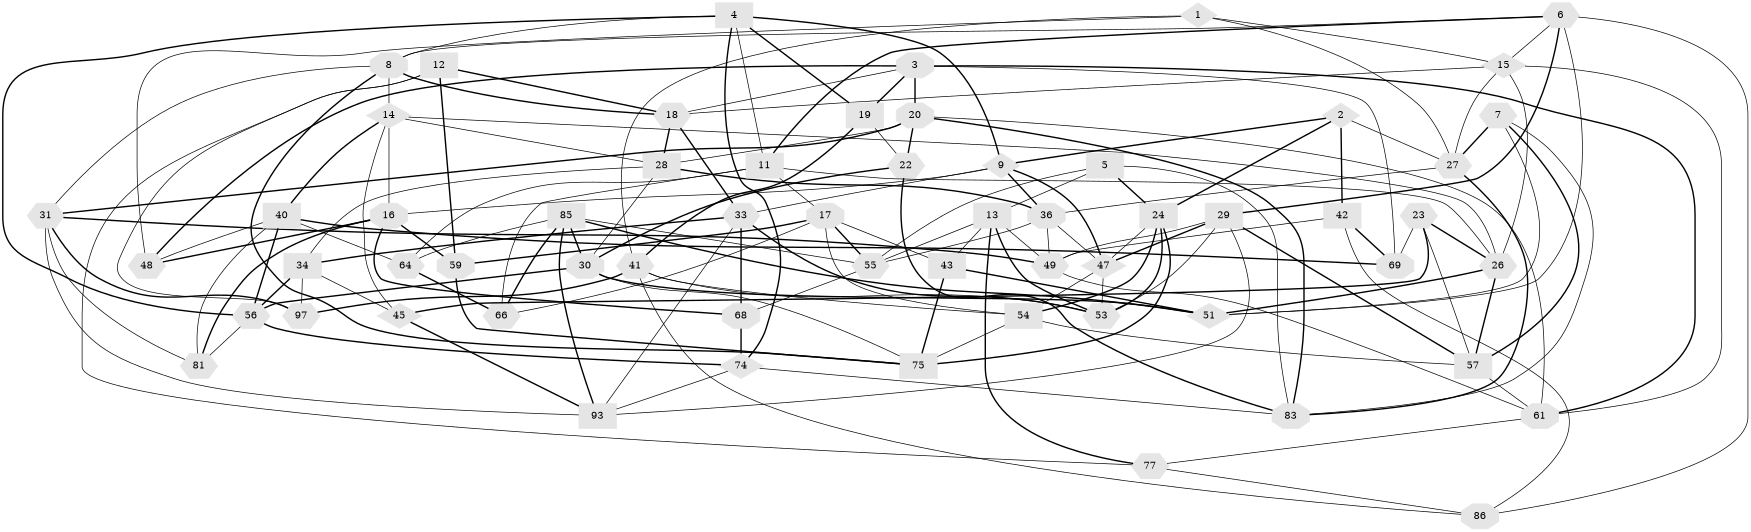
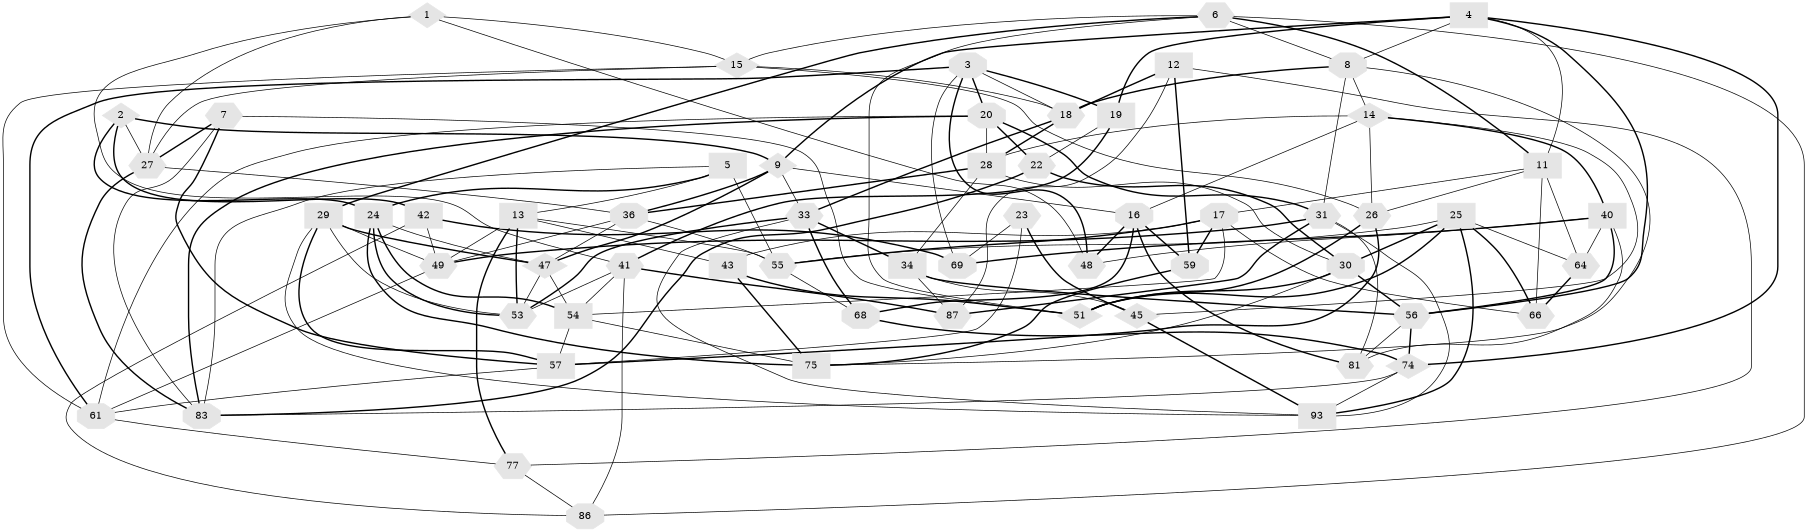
  graph {
    node [color=gray90 shape=hexagon style=filled]
    edge [style=solid]
    15 [shape=diamond super="+65"]
    27 [super="+99"]
    18 [super="+39"]
    61 [shape=octagon super="+84"]
    26 [super="+67"]
    1 [shape=diamond]
    41 [super="+72"]
    48
    n9 [label=83 shape=octagon super="+96"]
    36 [shape=octagon super="+44"]
    86 [shape=octagon]
-   97
+   97 [label=87]
    53 [super="+92"]
    54 [shape=box super="+90"]
    9 [shape=diamond super="+83"]
    16 [shape=octagon super="+60"]
    33 [super="+91"]
    47 [shape=diamond super="+73"]
    2 [shape=diamond]
    24 [shape=box super="+76"]
    42 [shape=box]
    75 [shape=box super="+78"]
    69 [shape=octagon]
    49 [super="+58"]
    3 [shape=octagon super="+87"]
    19 [shape=box]
    20 [shape=octagon super="+21"]
    28 [shape=box super="+70"]
    22
    31 [super="+85"]
    77
    4 [shape=box super="+68"]
    8 [shape=octagon super="+10"]
    11 [shape=box super="+46"]
    56 [super="+80"]
    74 [shape=diamond super="+82"]
    14 [shape=diamond super="+37"]
    17 [shape=octagon super="+89"]
    64
    66
    81
    93 [shape=box super="+94"]
    13 [shape=box super="+71"]
    55 [super="+62"]
    43 [shape=box]
    5 [shape=box]
    n47 [label=68 shape=octagon]
    6 [super="+50"]
    29 [shape=box super="+52"]
    51 [shape=diamond super="+79"]
    57 [shape=box super="+98"]
    7
    40 [shape=box super="+95"]
    45 [shape=diamond]
    59 [shape=octagon]
    34 [shape=box super="+35"]
    12 [shape=box]
    30 [shape=octagon super="+32"]
    23
-   25 [shape=box super="+38" label=85]
+   25 [shape=box super="+38"]
    15 -- 27
    15 -- 18
    15 -- 61
    15 -- 26
    27 -- n9 [style=bold]
    27 -- 36
    18 -- 33 [style=bold]
    18 -- 28 [style=bold]
    61 -- 77
    26 -- 51 [style=bold]
    26 -- 57 [style=bold]
    1 -- 15
    1 -- 27
    1 -- 41
    1 -- 48
    41 -- 86
    41 -- 97 [style=bold]
    41 -- 53
    41 -- 54
    36 -- 47
    36 -- 49
    36 -- 55
    54 -- 75
    54 -- 57
    9 -- 36 [style=bold]
    9 -- 16
    9 -- 33
    9 -- 47 [style=bold]
    16 -- 48 [style=bold]
    16 -- 81 [style=bold]
    16 -- n47 [style=bold]
    16 -- 59 [style=bold]
    33 -- 53 [style=bold]
    33 -- 93
    33 -- n47 [style=bold]
    33 -- 34 [style=bold]
    47 -- 53
    47 -- 54
    2 -- 27
    2 -- 9 [style=bold]
    2 -- 24 [style=bold]
    2 -- 42 [style=bold]
    24 -- 53 [style=bold]
    24 -- 54 [style=bold]
    24 -- 47
    24 -- 75 [style=bold]
    42 -- 86
    42 -- 69 [style=bold]
    42 -- 49
    49 -- 61
    3 -- 18
    3 -- 61 [style=bold]
    3 -- 48 [style=bold]
    3 -- 69
    3 -- 19 [style=bold]
    3 -- 20 [style=bold]
    19 -- 41 [style=bold]
    19 -- 22
    20 -- 61
    20 -- n9 [style=bold]
    20 -- 28
    20 -- 22 [style=bold]
    20 -- 31 [style=bold]
    28 -- 36 [style=bold]
    28 -- 34
    28 -- 30
    22 -- n9 [style=bold]
    22 -- 30 [style=bold]
    31 -- 97 [style=bold]
    31 -- 49 [style=bold]
    31 -- 81
    31 -- 93
    77 -- 86
    4 -- 9 [style=bold]
    4 -- 19 [style=bold]
    4 -- 8
    4 -- 11
    4 -- 56 [style=bold]
    4 -- 74 [style=bold]
    8 -- 18 [style=bold]
-   8 -- 75 [style=bold]
+   8 -- 75
    8 -- 31
    8 -- 14
    11 -- 26
    11 -- 17
    11 -- 64
    11 -- 66
    56 -- 74 [style=bold]
    56 -- 81
    74 -- n9
    74 -- 93
    14 -- 26
    14 -- 16
    14 -- 28
    14 -- 40 [style=bold]
    14 -- 45
    17 -- 54
    17 -- 66
    17 -- 55 [style=bold]
    17 -- 43
    17 -- 59 [style=bold]
    64 -- 66 [style=bold]
    13 -- 53 [style=bold]
    13 -- 49
    13 -- 77 [style=bold]
    13 -- 55
    13 -- 43
    55 -- n47
    43 -- 75 [style=bold]
    43 -- 51 [style=bold]
    5 -- n9
    5 -- 24 [style=bold]
    5 -- 13
    5 -- 55
    n47 -- 74 [style=bold]
    6 -- 15
    6 -- 86
    6 -- 8
    6 -- 11 [style=bold]
    6 -- 29 [style=bold]
    6 -- 51
    29 -- 53
    29 -- 47 [style=bold]
    29 -- 49
    29 -- 93
    29 -- 57 [style=bold]
    57 -- 61
    7 -- 27 [style=bold]
    7 -- n9
    7 -- 51
    7 -- 57 [style=bold]
    40 -- 48
    40 -- 69 [style=bold]
    40 -- 56 [style=bold]
    40 -- 64
    40 -- 81
    45 -- 93 [style=bold]
    59 -- 75 [style=bold]
    34 -- 97
    34 -- 56 [style=bold]
    34 -- 45
    12 -- 18 [style=bold]
    12 -- 97
    12 -- 77
    12 -- 59 [style=bold]
    30 -- 75
    30 -- 56 [style=bold]
    30 -- 51 [style=bold]
-   23 -- 26 [style=bold]
    23 -- 69
    23 -- 57
    23 -- 45 [style=bold]
    25 -- 64
    25 -- 66 [style=bold]
    25 -- 93 [style=bold]
    25 -- 55
    25 -- 51 [style=bold]
    25 -- 30 [style=bold]
  }
